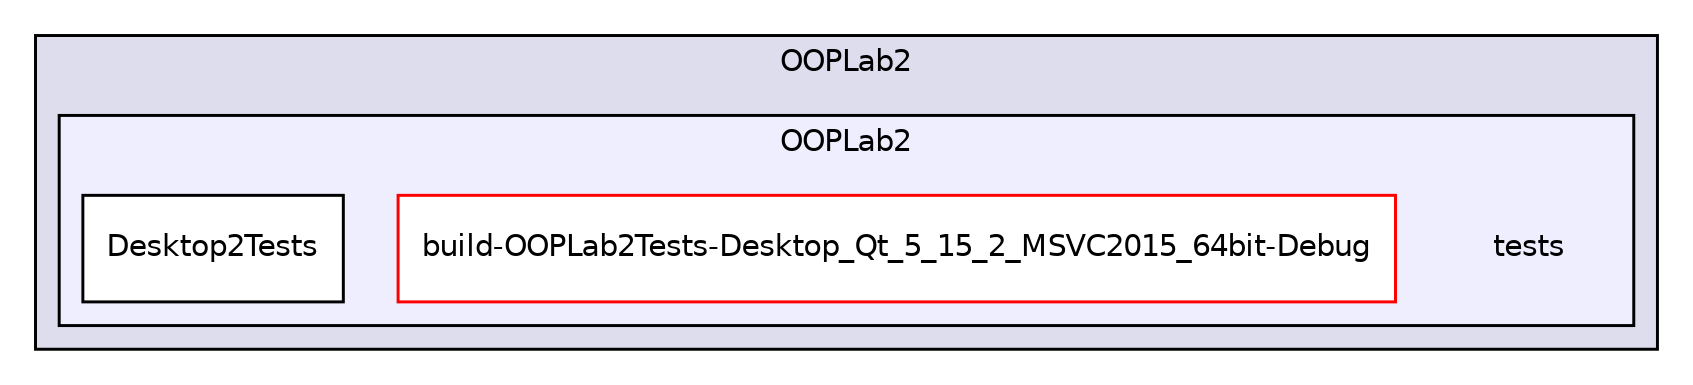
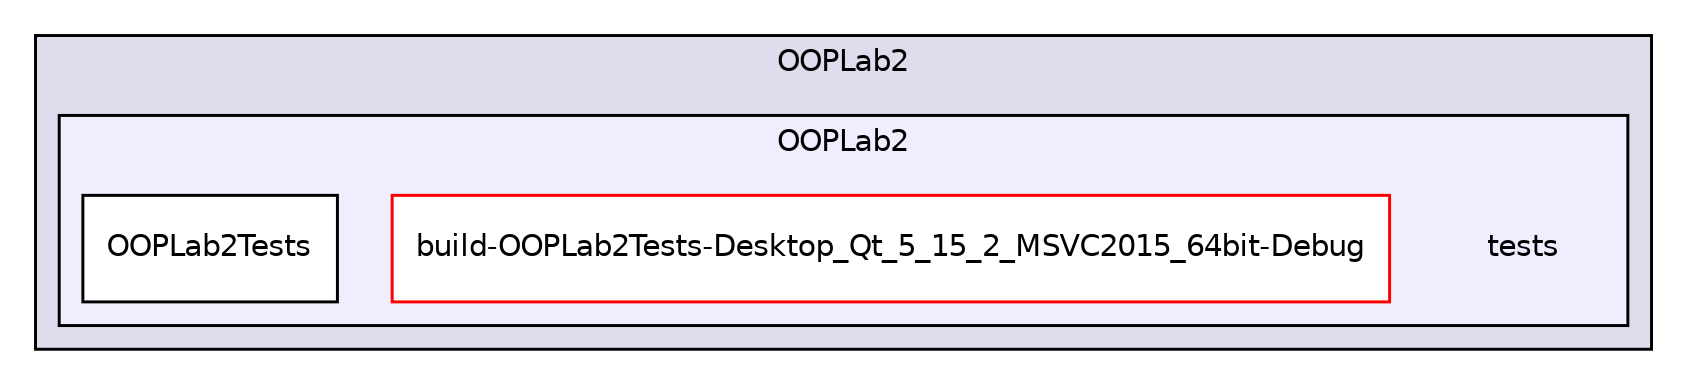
  digraph {
    compound=true
    node [fontname=Helvetica fontsize=10 shape=box fillcolor=white style=filled]
    n1 [label=tests shape=plaintext fillcolor="" style=""]
    n2 [color=red label="build-OOPLab2Tests-Desktop_Qt_5_15_2_MSVC2015_64bit-Debug"]
-   n3 [label=Desktop2Tests]
+   n3 [label=OOPLab2Tests]
    subgraph cluster_1 {
      bgcolor="#ddddee"
      fontname=Helvetica
      fontsize=10
      label=OOPLab2
      pencolor=black
      subgraph cluster_2 {
        bgcolor="#eeeeff"
        fontname=Helvetica
        fontsize=10
        pencolor=black
        n1
        n2
        n3
      }
    }
  }
